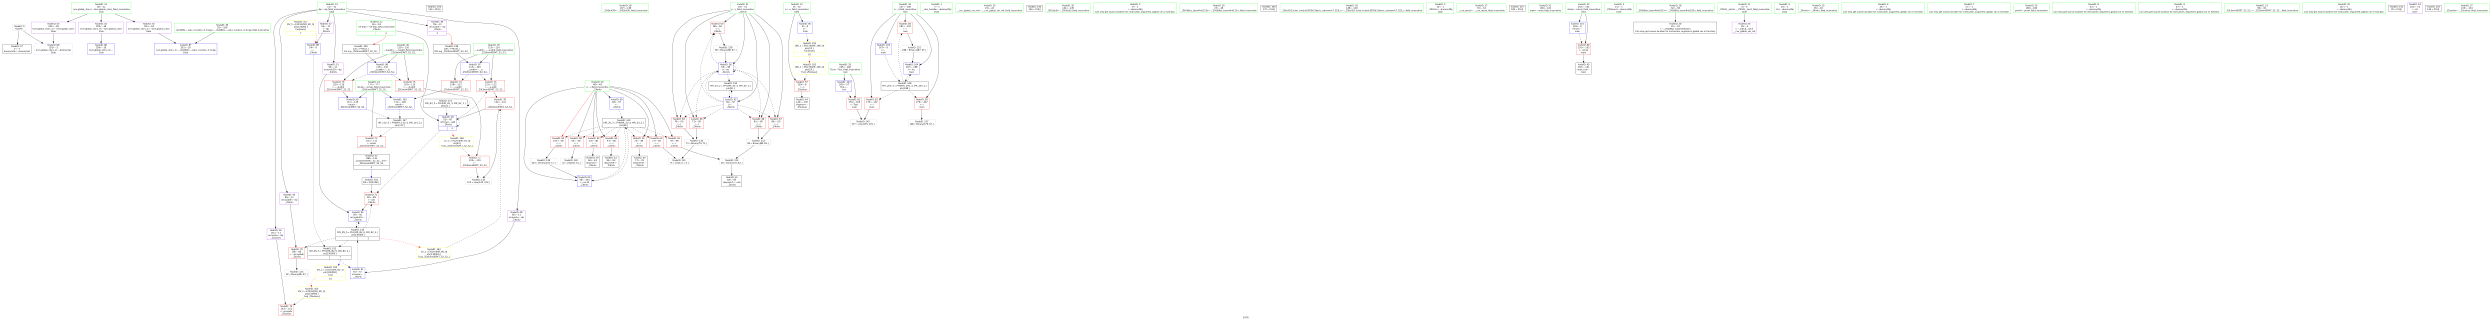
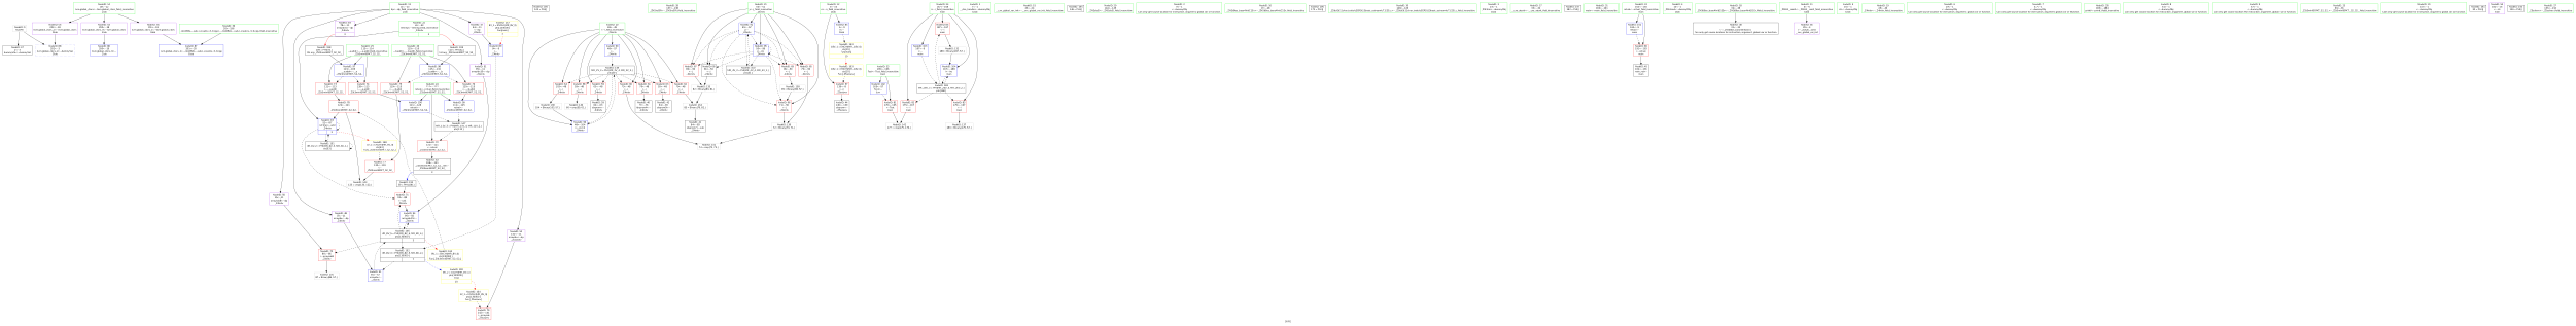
  digraph {
    fontname=Nunito
    label=SVFG
    node [color=green fontname=Nunito shape=record]
    edge [fontname=Nunito style=solid]
    n1 [color=grey label="{NodeID: 0\nNullPtr}"]
    n2 [color=black label="{NodeID: 37\n2\<--3\ndummyVal\<--dummyVal\n}"]
    n3 [color=blue label="{NodeID: 88\n202\<--3\nllvm.global_ctors_2\<--dummyVal\nGlob }" style=dotted]
    n4 [color=blue label="{NodeID: 97\n113\<--109\n__a.addr\<--__a\n_ZSt3minIiERKT_S2_S2_\n}"]
    n5 [color=red label="{NodeID: 73\n121\<--113\n\<--__a.addr\n_ZSt3minIiERKT_S2_S2_\n}"]
    n6 [color=red label="{NodeID: 74\n128\<--113\n\<--__a.addr\n_ZSt3minIiERKT_S2_S2_\n}"]
    n7 [color=red label="{NodeID: 78\n122\<--121\n\<--\n_ZSt3minIiERKT_S2_S2_\n}"]
    n8 [color=blue label="{NodeID: 100\n111\<--128\nretval\<--\n_ZSt3minIiERKT_S2_S2_\n}"]
    n9 [color=blue label="{NodeID: 93\n52\<--87\nref.tmp\<--add\n_Z4initv\n|{|<s3>3}}"]
    n10 [color=grey label="{NodeID: 143\n123 = cmp(120, 122, )\n}"]
    n11 [color=black label="{NodeID: 147\nMR_11V_3 = PHI(MR_11V_4, MR_11V_2, )\npts\{112 \}\n}"]
    n12 [label="{NodeID: 14\n18\<--22\nllvm.global_ctors\<--llvm.global_ctors_field_insensitive\nGlob }"]
    n13 [color=purple label="{NodeID: 54\n200\<--18\nllvm.global_ctors_0\<--llvm.global_ctors\nGlob }"]
    n14 [color=purple label="{NodeID: 55\n201\<--18\nllvm.global_ctors_1\<--llvm.global_ctors\nGlob }"]
    n15 [color=purple label="{NodeID: 56\n202\<--18\nllvm.global_ctors_2\<--llvm.global_ctors\nGlob }"]
    n16 [color=blue label="{NodeID: 86\n200\<--19\nllvm.global_ctors_0\<--\nGlob }"]
    n17 [color=blue label="{NodeID: 87\n201\<--20\nllvm.global_ctors_1\<--_GLOBAL__sub_I_creatnx_3_0.cpp\nGlob }"]
    n18 [color=black label="{NodeID: 194\n143 = PHI()\n}"]
    n19 [label="{NodeID: 28\n137\<--138\n_ZNSirsERi\<--_ZNSirsERi_field_insensitive\n}"]
    n20 [color=black label="{NodeID: 42\n94\<--93\nidxprom9\<--\n_Z4initv\n}"]
    n21 [color=grey label="{NodeID: 139\n104 = Binary(103, 57, )\n}"]
    n22 [color=blue label="{NodeID: 96\n48\<--104\ni\<--inc12\n_Z4initv\n}"]
    n23 [color=black label="{NodeID: 149\nMR_2V_3 = PHI(MR_2V_4, MR_2V_2, )\npts\{49 \}\n}"]
    n24 [color=red label="{NodeID: 58\n59\<--48\n\<--i\n_Z4initv\n}"]
    n25 [color=red label="{NodeID: 59\n63\<--48\n\<--i\n_Z4initv\n}"]
    n26 [color=red label="{NodeID: 60\n73\<--48\n\<--i\n_Z4initv\n}"]
    n27 [color=red label="{NodeID: 61\n76\<--48\n\<--i\n_Z4initv\n}"]
    n28 [color=red label="{NodeID: 62\n79\<--48\n\<--i\n_Z4initv\n}"]
    n29 [color=red label="{NodeID: 63\n93\<--48\n\<--i\n_Z4initv\n}"]
    n30 [color=red label="{NodeID: 64\n103\<--48\n\<--i\n_Z4initv\n}"]
    n31 [color=yellow label="{NodeID: 153\n18V_1 = ENCHI(MR_18V_0)\npts\{10 \}\nFun[main]|{<s0>10}}" style=double]
    n32 [color=yellow label="{NodeID: 163\n18V_1 = ENCHI(MR_18V_0)\npts\{10 \}\nFun[_Z5solvev]}" style=double]
    n33 [color=red label="{NodeID: 57\n139\<--8\n\<--n\n_Z5solvev\n}"]
    n34 [color=black label="{NodeID: 44\n140\<--139\nidxprom\<--\n_Z5solvev\n}"]
    n35 [color=red label="{NodeID: 70\n86\<--85\n\<--arrayidx8\n_Z4initv\n}"]
    n36 [color=grey label="{NodeID: 135\n87 = Binary(86, 57, )\n}"]
    n37 [color=red label="{NodeID: 71\n92\<--89\n\<--call\n_Z4initv\n}"]
    n38 [color=yellow label="{NodeID: 158\n6V_1 = ENCHI(MR_6V_0)\npts\{53 \}\nFun[_ZSt3minIiERKT_S2_S2_]}" style=double]
    n39 [color=black label="{NodeID: 151\nMR_6V_2 = PHI(MR_6V_3, MR_6V_1, )\npts\{53 \}\n}"]
    n40 [color=red label="{NodeID: 84\n187\<--167\n\<--i\nmain\n}"]
    n41 [color=grey label="{NodeID: 132\n188 = Binary(187, 57, )\n}"]
    n42 [color=blue label="{NodeID: 104\n167\<--188\ni\<--inc\nmain\n}"]
    n43 [color=black label="{NodeID: 148\nMR_26V_3 = PHI(MR_26V_4, MR_26V_2, )\npts\{168 \}\n}"]
    n44 [label="{NodeID: 1\n7\<--1\n__dso_handle\<--dummyObj\nGlob }"]
    n45 [color=blue label="{NodeID: 98\n115\<--110\n__b.addr\<--__b\n_ZSt3minIiERKT_S2_S2_\n}"]
    n46 [color=red label="{NodeID: 75\n119\<--115\n\<--__b.addr\n_ZSt3minIiERKT_S2_S2_\n}"]
    n47 [color=red label="{NodeID: 76\n125\<--115\n\<--__b.addr\n_ZSt3minIiERKT_S2_S2_\n}"]
    n48 [color=red label="{NodeID: 77\n120\<--119\n\<--\n_ZSt3minIiERKT_S2_S2_\n}"]
    n49 [color=blue label="{NodeID: 99\n111\<--125\nretval\<--\n_ZSt3minIiERKT_S2_S2_\n}"]
    n50 [label="{NodeID: 15\n23\<--24\n__cxx_global_var_init\<--__cxx_global_var_init_field_insensitive\n}"]
    n51 [color=black label="{NodeID: 195\n146 = PHI()\n}"]
    n52 [label="{NodeID: 29\n144\<--145\n_ZNSolsEi\<--_ZNSolsEi_field_insensitive\n}"]
    n53 [color=black label="{NodeID: 43\n108\<--131\n_ZSt3minIiERKT_S2_S2__ret\<--\n_ZSt3minIiERKT_S2_S2_\n|{<s0>3}}"]
    n54 [color=black label="{NodeID: 192\n89 = PHI(108, )\n}"]
    n55 [color=blue label="{NodeID: 94\n95\<--92\narrayidx10\<--\n_Z4initv\n}"]
    n56 [color=grey label="{NodeID: 140\n60 = cmp(59, 61, )\n}"]
    n57 [color=black label="{NodeID: 146\nMR_8V_5 = PHI(MR_8V_6, MR_8V_4, )\npts\{130000 \}\n|{|<s4>3}}"]
    n58 [color=black label="{NodeID: 152\nMR_8V_3 = PHI(MR_8V_5, MR_8V_2, )\npts\{130000 \}\n|{|<s1>7}}"]
    n59 [color=yellow label="{NodeID: 162\n8V_1 = ENCHI(MR_8V_0)\npts\{130000 \}\nFun[_ZSt3minIiERKT_S2_S2_]}" style=double]
    n60 [color=blue label="{NodeID: 85\n8\<--9\nn\<--\nGlob }"]
    n61 [label="{NodeID: 2\n9\<--1\n\<--dummyObj\nCan only get source location for instruction, argument, global var or function.}"]
    n62 [color=red label="{NodeID: 72\n131\<--111\n\<--retval\n_ZSt3minIiERKT_S2_S2_\n}"]
    n63 [label="{NodeID: 16\n27\<--28\n_ZNSt8ios_base4InitC1Ev\<--_ZNSt8ios_base4InitC1Ev_field_insensitive\n}"]
    n64 [color=black label="{NodeID: 196\n172 = PHI()\n}"]
    n65 [label="{NodeID: 30\n148\<--149\n_ZStlsISt11char_traitsIcEERSt13basic_ostreamIcT_ES5_c\<--_ZStlsISt11char_traitsIcEERSt13basic_ostreamIcT_ES5_c_field_insensitive\n}"]
    n66 [color=grey label="{NodeID: 141\n74 = cmp(72, 73, )\n}"]
    n67 [label="{NodeID: 3\n14\<--1\n_ZSt3cin\<--dummyObj\nGlob }"]
    n68 [label="{NodeID: 17\n33\<--34\n__cxa_atexit\<--__cxa_atexit_field_insensitive\n}"]
    n69 [color=black label="{NodeID: 197\n182 = PHI()\n}"]
    n70 [label="{NodeID: 31\n160\<--161\nmain\<--main_field_insensitive\n}"]
    n71 [color=black label="{NodeID: 45\n162\<--191\nmain_ret\<--\nmain\n}"]
    n72 [color=grey label="{NodeID: 142\n177 = cmp(175, 176, )\n}"]
    n73 [color=black label="{NodeID: 39\n64\<--63\nidxprom\<--\n_Z4initv\n}"]
    n74 [label="{NodeID: 4\n15\<--1\n_ZSt4cout\<--dummyObj\nGlob }"]
    n75 [color=blue label="{NodeID: 101\n163\<--9\nretval\<--\nmain\n}"]
    n76 [color=red label="{NodeID: 80\n191\<--163\n\<--retval\nmain\n}"]
    n77 [label="{NodeID: 18\n32\<--38\n_ZNSt8ios_base4InitD1Ev\<--_ZNSt8ios_base4InitD1Ev_field_insensitive\n}"]
    n78 [color=black label="{NodeID: 38\n31\<--32\n\<--_ZNSt8ios_base4InitD1Ev\nCan only get source location for instruction, argument, global var or function.}"]
    n79 [color=black label="{NodeID: 198\n109 = PHI(78, )\n0th arg _ZSt3minIiERKT_S2_S2_ }"]
    n80 [label="{NodeID: 32\n163\<--164\nretval\<--retval_field_insensitive\nmain\n}"]
    n81 [color=purple label="{NodeID: 46\n29\<--4\n\<--_ZStL8__ioinit\n__cxx_global_var_init\n}"]
    n82 [color=yellow label="{NodeID: 157\n8V_1 = ENCHI(MR_8V_0)\npts\{130000 \}\nFun[main]|{<s0>7}}" style=double]
    n83 [color=blue label="{NodeID: 89\n54\<--9\n\<--\n_Z4initv\n}"]
    n84 [color=blue label="{NodeID: 91\n65\<--67\narrayidx\<--\n_Z4initv\n}"]
    n85 [color=yellow label="{NodeID: 190\n8V_2 = CSCHI(MR_8V_1)\npts\{130000 \}\nCS[]|{<s0>10}}" style=double]
    n86 [label="{NodeID: 5\n16\<--1\n.str\<--dummyObj\nGlob }"]
    n87 [color=blue label="{NodeID: 102\n165\<--57\nTest\<--\nllvm\n}"]
    n88 [color=red label="{NodeID: 81\n176\<--165\n\<--Test\nmain\n}"]
    n89 [label="{NodeID: 19\n45\<--46\n_Z4initv\<--_Z4initv_field_insensitive\n}"]
    n90 [color=black label="{NodeID: 199\n110 = PHI(52, )\n1st arg _ZSt3minIiERKT_S2_S2_ }"]
    n91 [label="{NodeID: 33\n165\<--166\nTest\<--Test_field_insensitive\nmain\n}"]
    n92 [color=purple label="{NodeID: 47\n54\<--11\n\<--dp\n_Z4initv\n}"]
    n93 [color=black label="{NodeID: 40\n77\<--76\nidxprom4\<--\n_Z4initv\n}"]
    n94 [color=yellow label="{NodeID: 164\n8V_1 = ENCHI(MR_8V_0)\npts\{130000 \}\nFun[_Z5solvev]}" style=double]
    n95 [label="{NodeID: 6\n19\<--1\n\<--dummyObj\nCan only get source location for instruction, argument, global var or function.}"]
    n96 [color=blue label="{NodeID: 103\n167\<--9\ni\<--\nmain\n}"]
    n97 [color=red label="{NodeID: 82\n175\<--167\n\<--i\nmain\n}"]
    n98 [color=red label="{NodeID: 83\n179\<--167\n\<--i\nmain\n}"]
    n99 [color=grey label="{NodeID: 137\n180 = Binary(179, 57, )\n}"]
    n100 [label="{NodeID: 20\n48\<--49\ni\<--i_field_insensitive\n_Z4initv\n}"]
    n101 [color=blue label="{NodeID: 90\n48\<--57\ni\<--\n_Z4initv\n}"]
    n102 [color=grey label="{NodeID: 134\n83 = Binary(79, 82, )\n}"]
    n103 [color=black label="{NodeID: 41\n84\<--83\nidxprom7\<--sub\n_Z4initv\n}"]
    n104 [label="{NodeID: 34\n167\<--168\ni\<--i_field_insensitive\nmain\n}"]
    n105 [color=purple label="{NodeID: 48\n65\<--11\narrayidx\<--dp\n_Z4initv\n}"]
    n106 [label="{NodeID: 7\n57\<--1\n\<--dummyObj\nCan only get source location for instruction, argument, global var or function.}"]
    n107 [label="{NodeID: 21\n50\<--51\nj\<--j_field_insensitive\n_Z4initv\n}"]
    n108 [color=red label="{NodeID: 65\n70\<--50\n\<--j\n_Z4initv\n}"]
    n109 [color=red label="{NodeID: 66\n71\<--50\n\<--j\n_Z4initv\n}"]
    n110 [color=red label="{NodeID: 67\n80\<--50\n\<--j\n_Z4initv\n}"]
-   n111 [color=red label="{NodeID: 68\n81\<--50\n\<--j\n_Z4initv\n}"]
+   n111 [color=black label="{NodeID: 68\n81\<--50\n\<--j\n_Z4initv\n}"]
    n112 [color=red label="{NodeID: 69\n98\<--50\n\<--j\n_Z4initv\n}"]
    n113 [color=blue label="{NodeID: 92\n50\<--57\nj\<--\n_Z4initv\n}"]
    n114 [color=blue label="{NodeID: 95\n50\<--99\nj\<--inc\n_Z4initv\n}"]
    n115 [color=grey label="{NodeID: 136\n72 = Binary(70, 71, )\n}"]
    n116 [color=grey label="{NodeID: 133\n82 = Binary(80, 81, )\n}"]
    n117 [color=grey label="{NodeID: 138\n99 = Binary(98, 57, )\n}"]
    n118 [color=black label="{NodeID: 150\nMR_4V_2 = PHI(MR_4V_4, MR_4V_1, )\npts\{51 \}\n}"]
    n119 [label="{NodeID: 35\n183\<--184\nprintf\<--printf_field_insensitive\n}"]
    n120 [color=purple label="{NodeID: 49\n78\<--11\narrayidx5\<--dp\n_Z4initv\n|{<s0>3}}"]
    n121 [label="{NodeID: 8\n61\<--1\n\<--dummyObj\nCan only get source location for instruction, argument, global var or function.}"]
    n122 [label="{NodeID: 22\n52\<--53\nref.tmp\<--ref.tmp_field_insensitive\n_Z4initv\n|{|<s1>3}}"]
    n123 [label="{NodeID: 36\n20\<--196\n_GLOBAL__sub_I_creatnx_3_0.cpp\<--_GLOBAL__sub_I_creatnx_3_0.cpp_field_insensitive\n}"]
    n124 [color=purple label="{NodeID: 50\n85\<--11\narrayidx8\<--dp\n_Z4initv\n}"]
    n125 [label="{NodeID: 9\n67\<--1\n\<--dummyObj\nCan only get source location for instruction, argument, global var or function.}"]
    n126 [label="{NodeID: 23\n90\<--91\n_ZSt3minIiERKT_S2_S2_\<--_ZSt3minIiERKT_S2_S2__field_insensitive\n}"]
    n127 [color=purple label="{NodeID: 51\n95\<--11\narrayidx10\<--dp\n_Z4initv\n}"]
    n128 [color=red label="{NodeID: 79\n142\<--141\n\<--arrayidx\n_Z5solvev\n}"]
    n129 [label="{NodeID: 10\n147\<--1\n\<--dummyObj\nCan only get source location for instruction, argument, global var or function.}"]
    n130 [label="{NodeID: 24\n111\<--112\nretval\<--retval_field_insensitive\n_ZSt3minIiERKT_S2_S2_\n}"]
    n131 [color=purple label="{NodeID: 52\n141\<--11\narrayidx\<--dp\n_Z5solvev\n}"]
    n132 [label="{NodeID: 11\n4\<--6\n_ZStL8__ioinit\<--_ZStL8__ioinit_field_insensitive\nGlob }"]
    n133 [color=black label="{NodeID: 191\n30 = PHI()\n}"]
    n134 [label="{NodeID: 25\n113\<--114\n__a.addr\<--__a.addr_field_insensitive\n_ZSt3minIiERKT_S2_S2_\n}"]
    n135 [color=purple label="{NodeID: 53\n181\<--16\n\<--.str\nmain\n}"]
    n136 [label="{NodeID: 12\n8\<--10\nn\<--n_field_insensitive\nGlob }"]
    n137 [label="{NodeID: 26\n115\<--116\n__b.addr\<--__b.addr_field_insensitive\n_ZSt3minIiERKT_S2_S2_\n}"]
    n138 [label="{NodeID: 13\n11\<--13\ndp\<--dp_field_insensitive\nGlob }"]
    n139 [color=black label="{NodeID: 193\n136 = PHI()\n}"]
    n140 [label="{NodeID: 27\n133\<--134\n_Z5solvev\<--_Z5solvev_field_insensitive\n}"]
    n1 -> n2
    n1 -> n3
    n4 -> n5 [style=dashed]
    n4 -> n6 [style=dashed]
    n5 -> n7
    n6 -> n8
    n7 -> n9
    n7 -> n10
    n8 -> n11 [style=dashed]
    n9 -> n9 [style=dashed]
    n9 -> n37 [style=dashed]
    n9 -> n38 [color=red style=dashed tailport=s3]
-   n9 -> n5 [style=dashed]
+   n9 -> n39 [style=dashed]
    n11 -> n62 [style=dashed]
    n12 -> n13
    n12 -> n14
    n12 -> n15
    n13 -> n16
    n14 -> n17
    n15 -> n3
    n21 -> n22
    n22 -> n23 [style=dashed]
    n23 -> n22 [style=dashed]
    n23 -> n24 [style=dashed]
    n23 -> n25 [style=dashed]
    n23 -> n26 [style=dashed]
    n23 -> n27 [style=dashed]
    n23 -> n28 [style=dashed]
    n23 -> n29 [style=dashed]
    n23 -> n30 [style=dashed]
    n24 -> n56
    n25 -> n73
    n26 -> n66
    n27 -> n93
    n28 -> n102
    n29 -> n20
    n30 -> n21
    n31 -> n32 [color=red style=dashed tailport=s0]
    n32 -> n33 [style=dashed]
    n33 -> n34
    n35 -> n36
    n37 -> n55
    n38 -> n48 [style=dashed]
    n39 -> n9 [style=dashed]
    n39 -> n39 [style=dashed]
    n40 -> n41
    n41 -> n42
    n42 -> n43 [style=dashed]
    n43 -> n40 [style=dashed]
    n43 -> n42 [style=dashed]
    n43 -> n97 [style=dashed]
    n43 -> n98 [style=dashed]
    n45 -> n46 [style=dashed]
    n45 -> n47 [style=dashed]
    n46 -> n48
    n47 -> n49
    n48 -> n10
    n49 -> n11 [style=dashed]
    n53 -> n54 [color=blue tailport=s0]
    n54 -> n37
    n55 -> n57 [style=dashed]
    n57 -> n35 [style=dashed]
    n57 -> n37 [style=dashed]
    n57 -> n55 [style=dashed]
    n57 -> n58 [style=dashed]
    n57 -> n59 [color=red style=dashed tailport=s4]
    n58 -> n84 [style=dashed]
    n58 -> n85 [color=blue style=dashed tailport=s1]
    n59 -> n7 [style=dashed]
    n60 -> n31 [style=dashed]
    n62 -> n53
    n75 -> n76 [style=dashed]
    n76 -> n71
    n77 -> n78
    n79 -> n4
    n80 -> n75
    n80 -> n76
    n82 -> n83 [color=red style=dashed tailport=s0]
    n83 -> n58 [style=dashed]
    n84 -> n57 [style=dashed]
    n85 -> n94 [color=red style=dashed tailport=s0]
    n87 -> n88 [style=dashed]
    n88 -> n72
    n90 -> n45
    n91 -> n87
    n91 -> n88
    n92 -> n83
    n94 -> n128 [style=dashed]
    n96 -> n43 [style=dashed]
    n97 -> n72
    n98 -> n99
    n100 -> n22
    n100 -> n24
    n100 -> n25
    n100 -> n26
    n100 -> n27
    n100 -> n28
    n100 -> n29
-   n100 -> n30 [color=red]
+   n100 -> n30
    n100 -> n101
    n101 -> n23 [style=dashed]
    n102 -> n103
    n104 -> n40
    n104 -> n42
    n104 -> n96
    n104 -> n97
    n104 -> n98
    n105 -> n84
    n107 -> n108
    n107 -> n109
    n107 -> n110
    n107 -> n111
    n107 -> n112
    n107 -> n113
    n107 -> n114
    n108 -> n115
    n109 -> n115
    n110 -> n116
    n111 -> n116
    n112 -> n117
    n113 -> n108 [style=dashed]
    n113 -> n109 [style=dashed]
    n113 -> n110 [style=dashed]
    n113 -> n111 [style=dashed]
    n113 -> n112 [style=dashed]
    n113 -> n114 [style=dashed]
    n113 -> n118 [style=dashed]
    n114 -> n108 [style=dashed]
    n114 -> n109 [style=dashed]
    n114 -> n110 [style=dashed]
    n114 -> n111 [style=dashed]
    n114 -> n112 [style=dashed]
    n114 -> n114 [style=dashed]
    n114 -> n118 [style=dashed]
    n115 -> n66
    n116 -> n102
-   n117 -> n114
+   n117 -> n109
    n118 -> n113 [style=dashed]
    n120 -> n79 [color=red tailport=s0]
    n122 -> n9
    n122 -> n90 [color=red tailport=s1]
    n123 -> n17
    n124 -> n35
    n127 -> n55
    n130 -> n8
    n130 -> n49
    n130 -> n62
    n131 -> n128
    n132 -> n81
    n134 -> n4
    n134 -> n5
    n134 -> n6
    n136 -> n33
    n136 -> n60
    n137 -> n45
    n137 -> n46
    n137 -> n47
    n138 -> n92
    n138 -> n105
    n138 -> n120
    n138 -> n124
    n138 -> n127
    n138 -> n131
  }
